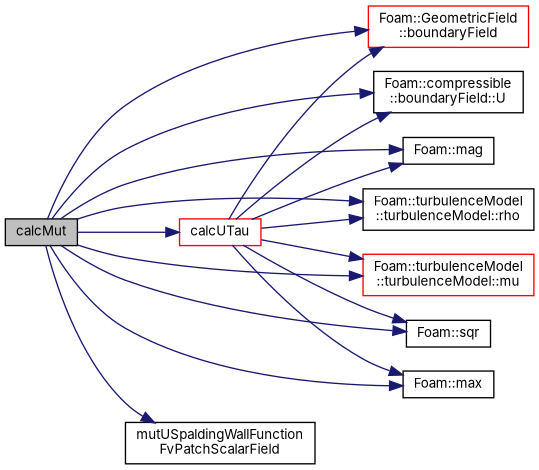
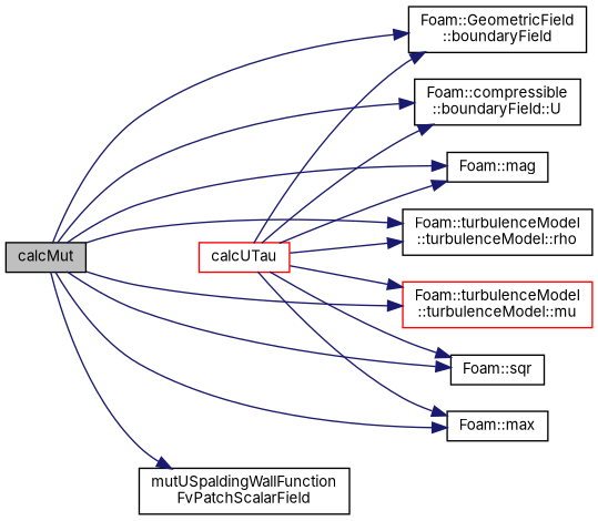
  digraph {
    fontname=Inter
    rankdir=LR
    node [color=black fontname=Inter fontsize=10 shape=record]
    edge [color=midnightblue fontname=Inter fontsize=10 labelfontname=FreeSans labelfontsize=10 style=solid]
    n1 [fillcolor=grey75 fontcolor=black height=0.2 label=calcMut style=filled width=0.4]
-   n2 [color=red height=0.2 label="Foam::GeometricField\l::boundaryField" width=0.4]
+   n2 [height=0.2 label="Foam::GeometricField\l::boundaryField" width=0.4]
    n3 [color=red height=0.2 label=calcUTau width=0.4]
    n4 [height=0.2 label="Foam::compressible\l::boundaryField::U" width=0.4]
    n5 [height=0.2 label="Foam::mag" width=0.4]
    n6 [height=0.2 label="Foam::turbulenceModel\l::turbulenceModel::rho" width=0.4]
    n7 [color=red height=0.2 label="Foam::turbulenceModel\l::turbulenceModel::mu" width=0.4]
    n8 [height=0.2 label="Foam::sqr" width=0.4]
    n9 [height=0.2 label="Foam::max" width=0.4]
    n10 [height=0.2 label="mutUSpaldingWallFunction\lFvPatchScalarField" width=0.4]
    n1 -> n2
-   n1 -> n3
    n1 -> n4
    n1 -> n5
    n1 -> n6
    n1 -> n7
    n1 -> n8
    n1 -> n9
    n1 -> n10
    n3 -> n2
    n3 -> n4
    n3 -> n5
    n3 -> n6
    n3 -> n7
    n3 -> n8
    n3 -> n9
  }
